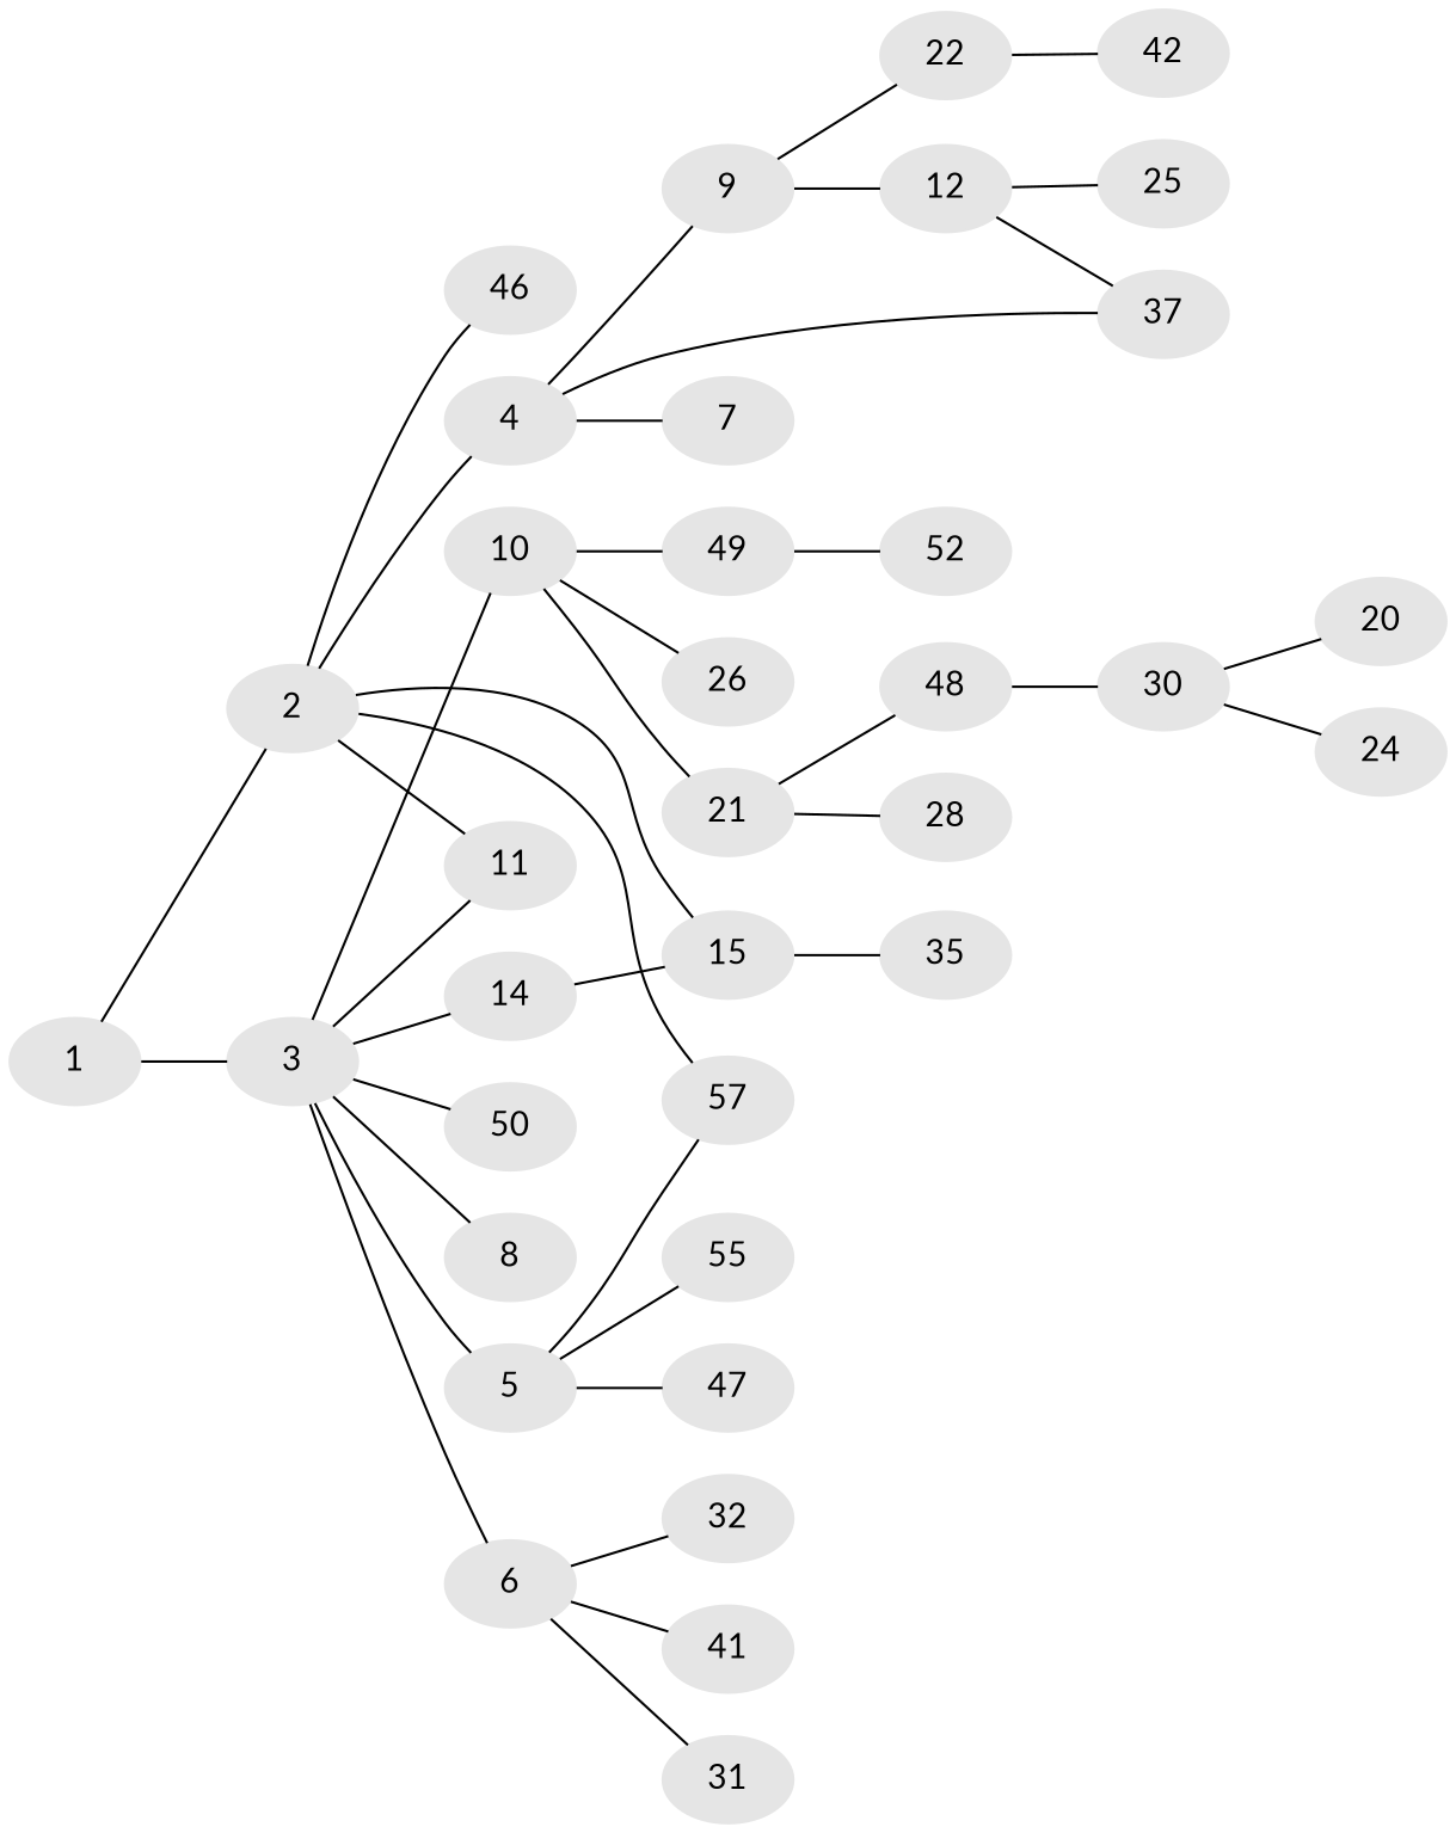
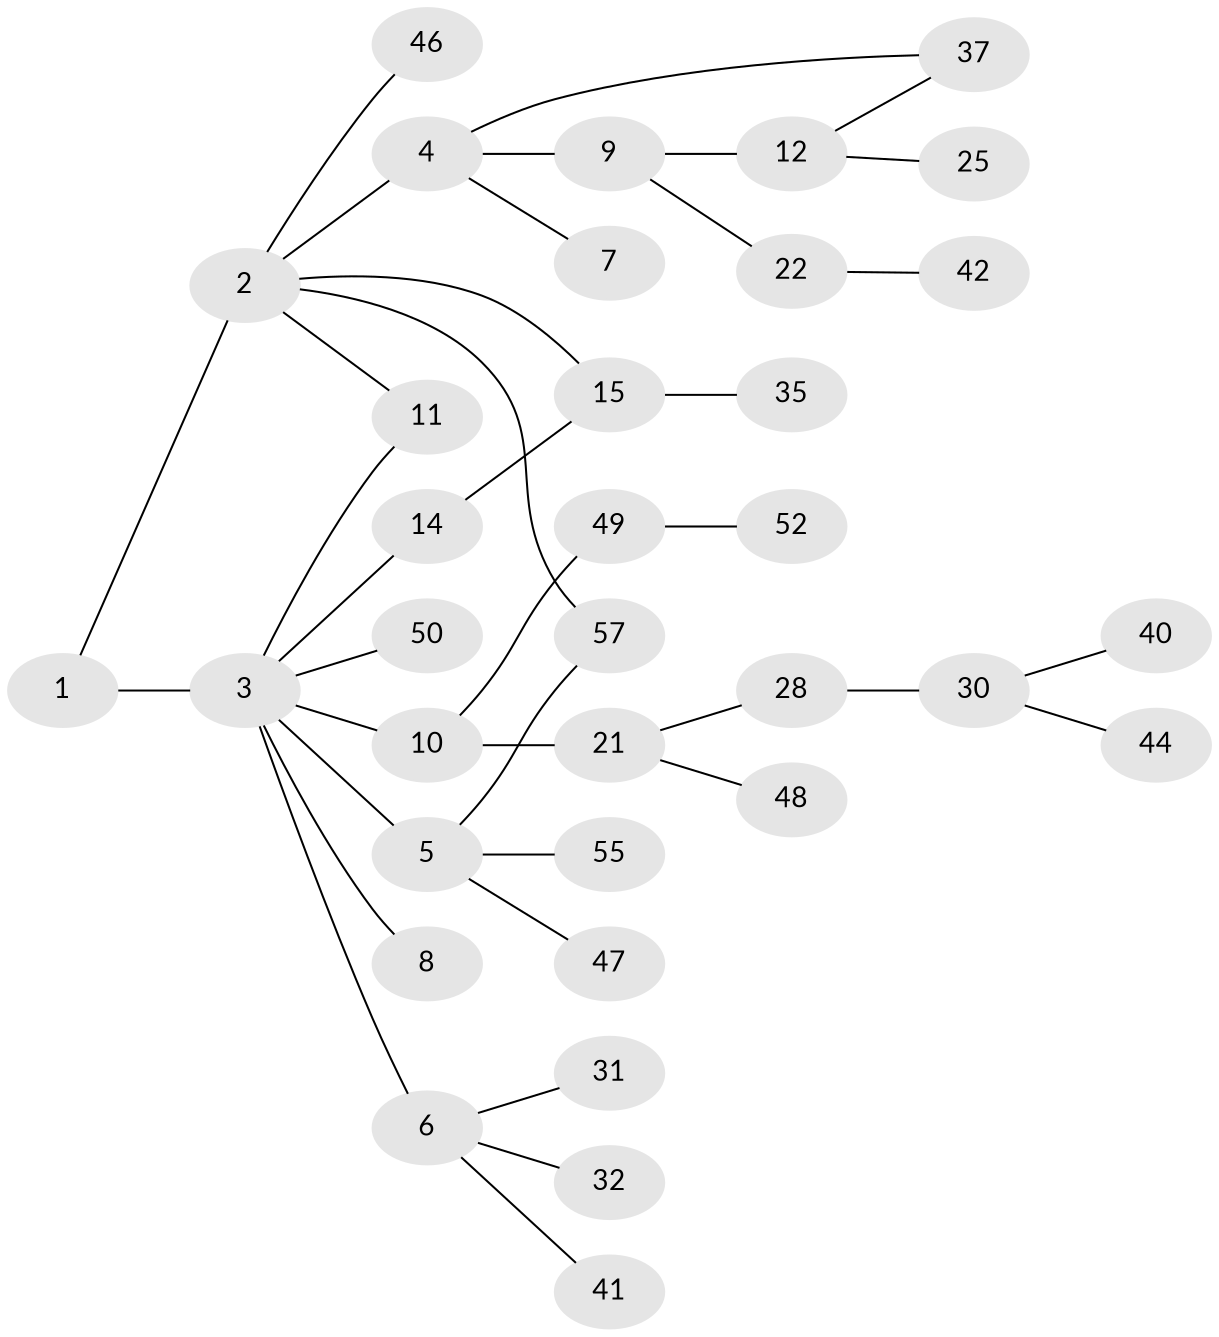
  graph {
    fontname=Lato
    rankdir=LR
    node [color=gray90 fontname=Lato style=filled]
    edge [fontname=Lato]
    1 [super="+13"]
    2 [super="+18"]
    3 [super="+24"]
    4 [super="+53"]
    11
    15 [super="+27"]
    46
    57
    5 [super="+17"]
    6 [super="+33"]
    8
    10 [super="+16"]
    14
    50
    37
    7
    9 [super="+39"]
    35
    47
    55
    31 [super="+34"]
    32 [super="+38"]
    41
    21 [super="+45"]
-   26
    49 [super="+54"]
    12 [super="+20"]
    22 [super="+23"]
    25
    42
    28 [super="+56"]
    30
    48
    52
-   40 [super="+43" label=20]
-   44 [label=24]
+   40 [super="+43"]
+   44
    1 -- 2
    1 -- 3 [weight=2]
    2 -- 4
    2 -- 11
    2 -- 15
    2 -- 46
    2 -- 57
    3 -- 11
    3 -- 5
    3 -- 6
    3 -- 8
    3 -- 10
    3 -- 14
    3 -- 50
    4 -- 37
    4 -- 7
    4 -- 9
    15 -- 35
    5 -- 57
    5 -- 47
    5 -- 55
    6 -- 31
    6 -- 32
    6 -- 41
    10 -- 21
-   10 -- 26
    10 -- 49
    14 -- 15
    9 -- 12
    9 -- 22
    21 -- 28
    21 -- 48
    49 -- 52
    12 -- 37
    12 -- 25
    22 -- 42
-   48 -- 30
+   28 -- 30
    30 -- 40
    30 -- 44
  }
